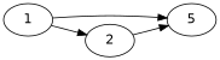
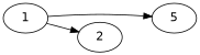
  digraph {
    fontname="DejaVu Sans"
    rankdir=LR
    node [fontname="DejaVu Sans"]
    edge [fontname="DejaVu Sans"]
    n1 [label=5]
    1
    2
    1 -> n1
    1 -> 2
-   2 -> n1
  }
